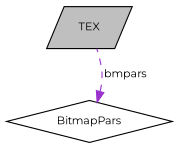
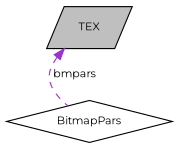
  digraph {
    fontname=Montserrat
    node [color=black fontname=Montserrat fontsize=10 style=filled]
    n1 [fillcolor=grey75 fontcolor=black height=0.2 label=TEX shape=parallelogram width=0.4]
    n2 [fillcolor=white height=0.2 label=BitmapPars shape=diamond width=0.4]
-   n2 -> n1 [color=darkorchid3 dir=back fontname=Montserrat fontsize=10 label=" bmpars" labelfontname=Helvetica labelfontsize=10 style=dashed]
+   n1 -> n2 [color=darkorchid3 dir=back fontname=Montserrat fontsize=10 label=" bmpars" labelfontname=Helvetica labelfontsize=10 style=dashed]
  }
